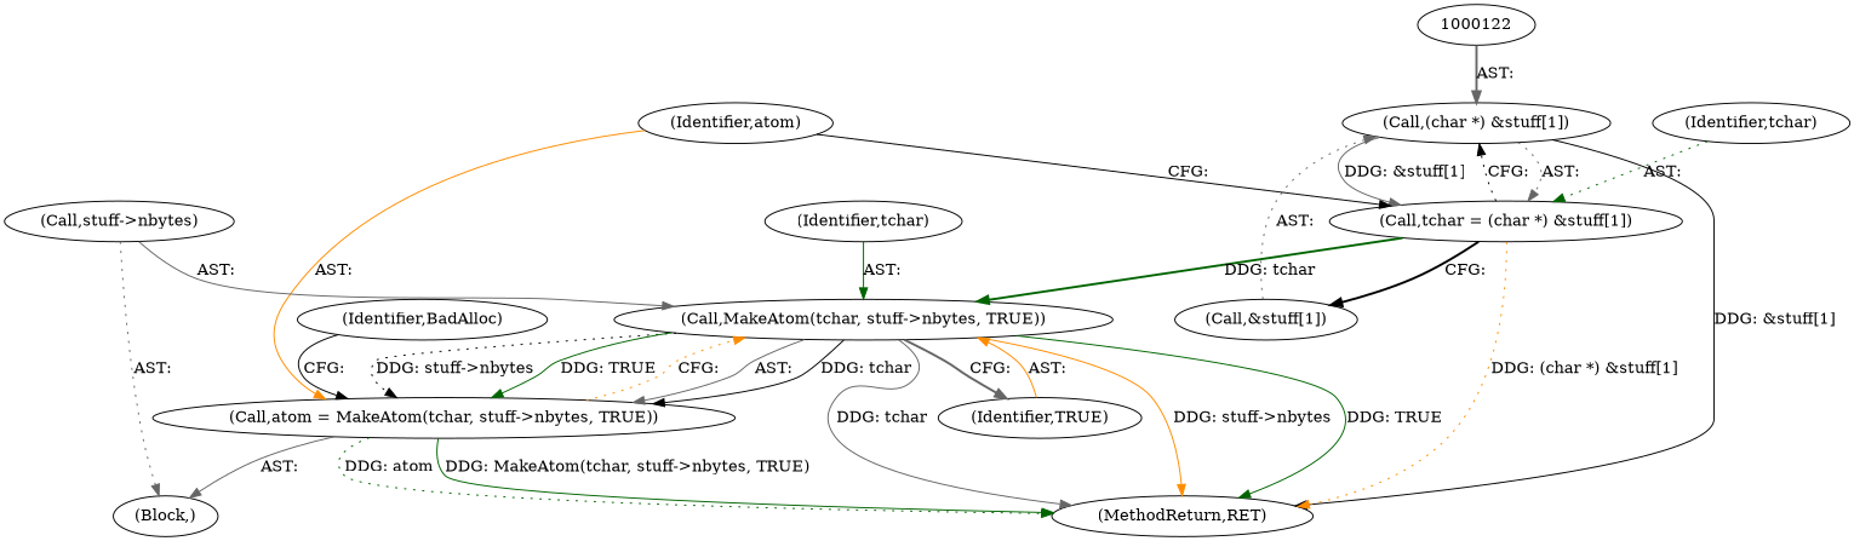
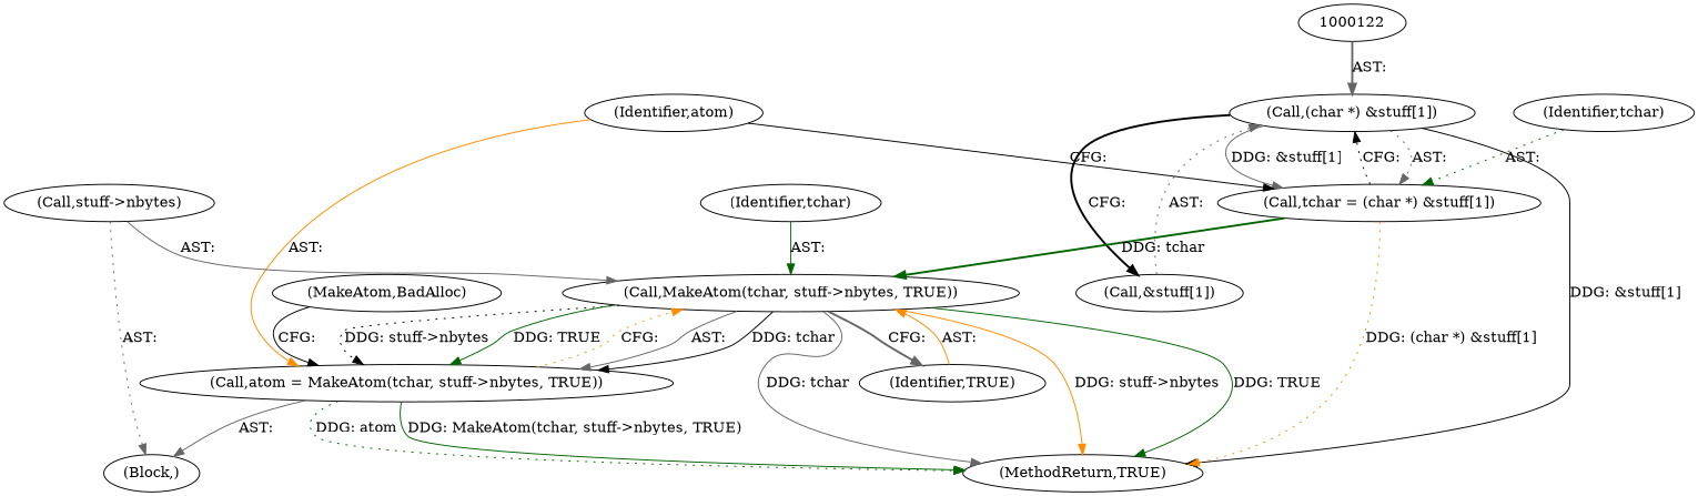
  digraph {
    edge [color=gray40 style=solid]
    n1 [label="(Call,(char *) &stuff[1])"]
    n2 [label="(Call,tchar = (char *) &stuff[1])"]
-   n3 [label="(MethodReturn,RET)"]
+   n3 [label="(MethodReturn,TRUE)"]
    n4 [label="(Call,&stuff[1])"]
    n5 [label="(Call,MakeAtom(tchar, stuff->nbytes, TRUE))"]
    n6 [label="(Call,atom = MakeAtom(tchar, stuff->nbytes, TRUE))"]
    n7 [label="(Identifier,TRUE)"]
    n8 [label="(Block,)"]
    n9 [label="(Identifier,atom)"]
    n10 [label="(Identifier,tchar)"]
    n11 [label="(Call,stuff->nbytes)"]
    n12 [label="(Identifier,tchar)"]
-   n13 [label="(Identifier,BadAlloc)"]
+   n13 [label="(MakeAtom,BadAlloc)"]
    1000122
    n1 -> n2 [label="AST: " style=dotted]
    n1 -> n2 [label="DDG: &stuff[1]"]
    n1 -> n3 [color=black label="DDG: &stuff[1]"]
-   n2 -> n4 [color=black label="CFG: " style=bold]
+   n1 -> n4 [color=black label="CFG: " style=bold]
    n2 -> n1 [color=black label="CFG: " style=dotted]
    n2 -> n3 [color=darkorange label="DDG: (char *) &stuff[1]" style=dotted]
    n2 -> n5 [color=darkgreen label="DDG: tchar" style=bold]
    n4 -> n1 [label="AST: " style=dotted]
    n5 -> n3 [label="DDG: tchar"]
    n5 -> n3 [color=darkorange label="DDG: stuff->nbytes"]
    n5 -> n3 [color=darkgreen label="DDG: TRUE"]
    n5 -> n6 [label="AST: "]
    n5 -> n6 [color=black label="DDG: tchar"]
    n5 -> n6 [color=black label="DDG: stuff->nbytes" style=dotted]
    n5 -> n6 [color=darkgreen label="DDG: TRUE"]
    n5 -> n7 [label="CFG: " style=bold]
    n6 -> n3 [color=darkgreen label="DDG: MakeAtom(tchar, stuff->nbytes, TRUE)"]
    n6 -> n3 [color=darkgreen label="DDG: atom" style=dotted]
    n6 -> n5 [color=darkorange label="CFG: " style=dotted]
    n6 -> n8 [label="AST: "]
    n7 -> n5 [color=darkorange label="AST: "]
    n9 -> n2 [color=black label="CFG: "]
    n9 -> n6 [color=darkorange label="AST: "]
    n10 -> n2 [color=darkgreen label="AST: " style=dotted]
    n11 -> n5 [label="AST: "]
    n11 -> n8 [label="AST: " style=dotted]
    n12 -> n5 [color=darkgreen label="AST: "]
    n13 -> n6 [color=black label="CFG: "]
    1000122 -> n1 [label="AST: " style=bold]
  }
